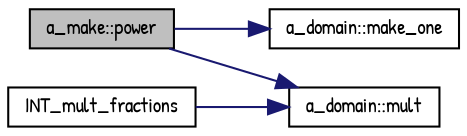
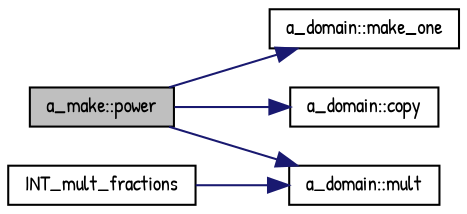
  digraph {
    fontname="Patrick Hand"
    rankdir=LR
    node [color=black fillcolor=white fontname="Patrick Hand" fontsize=10 shape=record style=filled]
    edge [color=midnightblue fontname="Patrick Hand" fontsize=10 labelfontname=Helvetica labelfontsize=10 style=solid]
    n1 [fillcolor=grey75 fontcolor=black height=0.2 label="a_make::power" width=0.4]
    n2 [height=0.2 label="a_domain::make_one" width=0.4]
+   n3 [height=0.2 label="a_domain::copy" width=0.4]
    n4 [height=0.2 label="a_domain::mult" width=0.4]
    n5 [height=0.2 label=INT_mult_fractions width=0.4]
    n1 -> n2
+   n1 -> n3
    n1 -> n4
    n5 -> n4
  }
